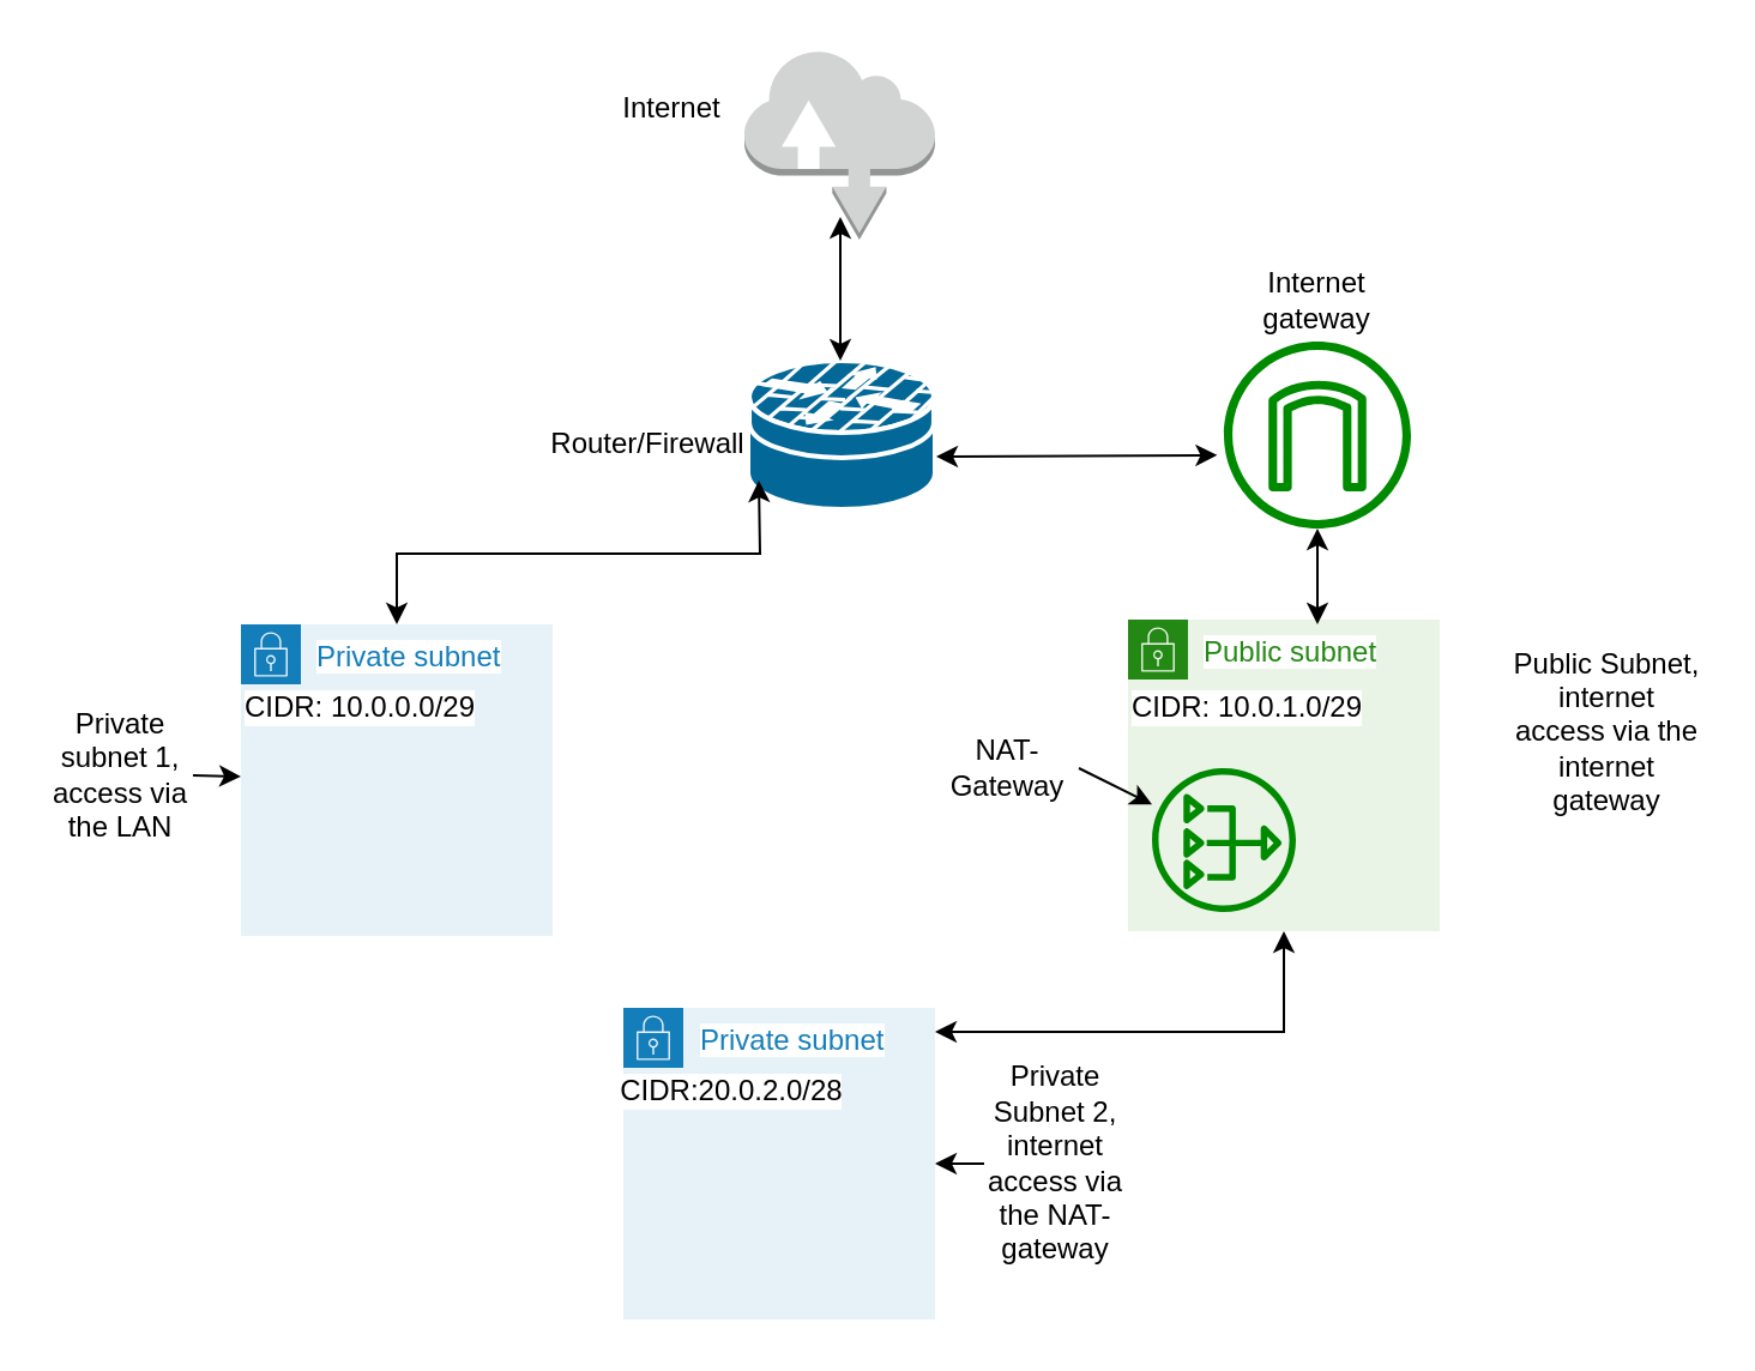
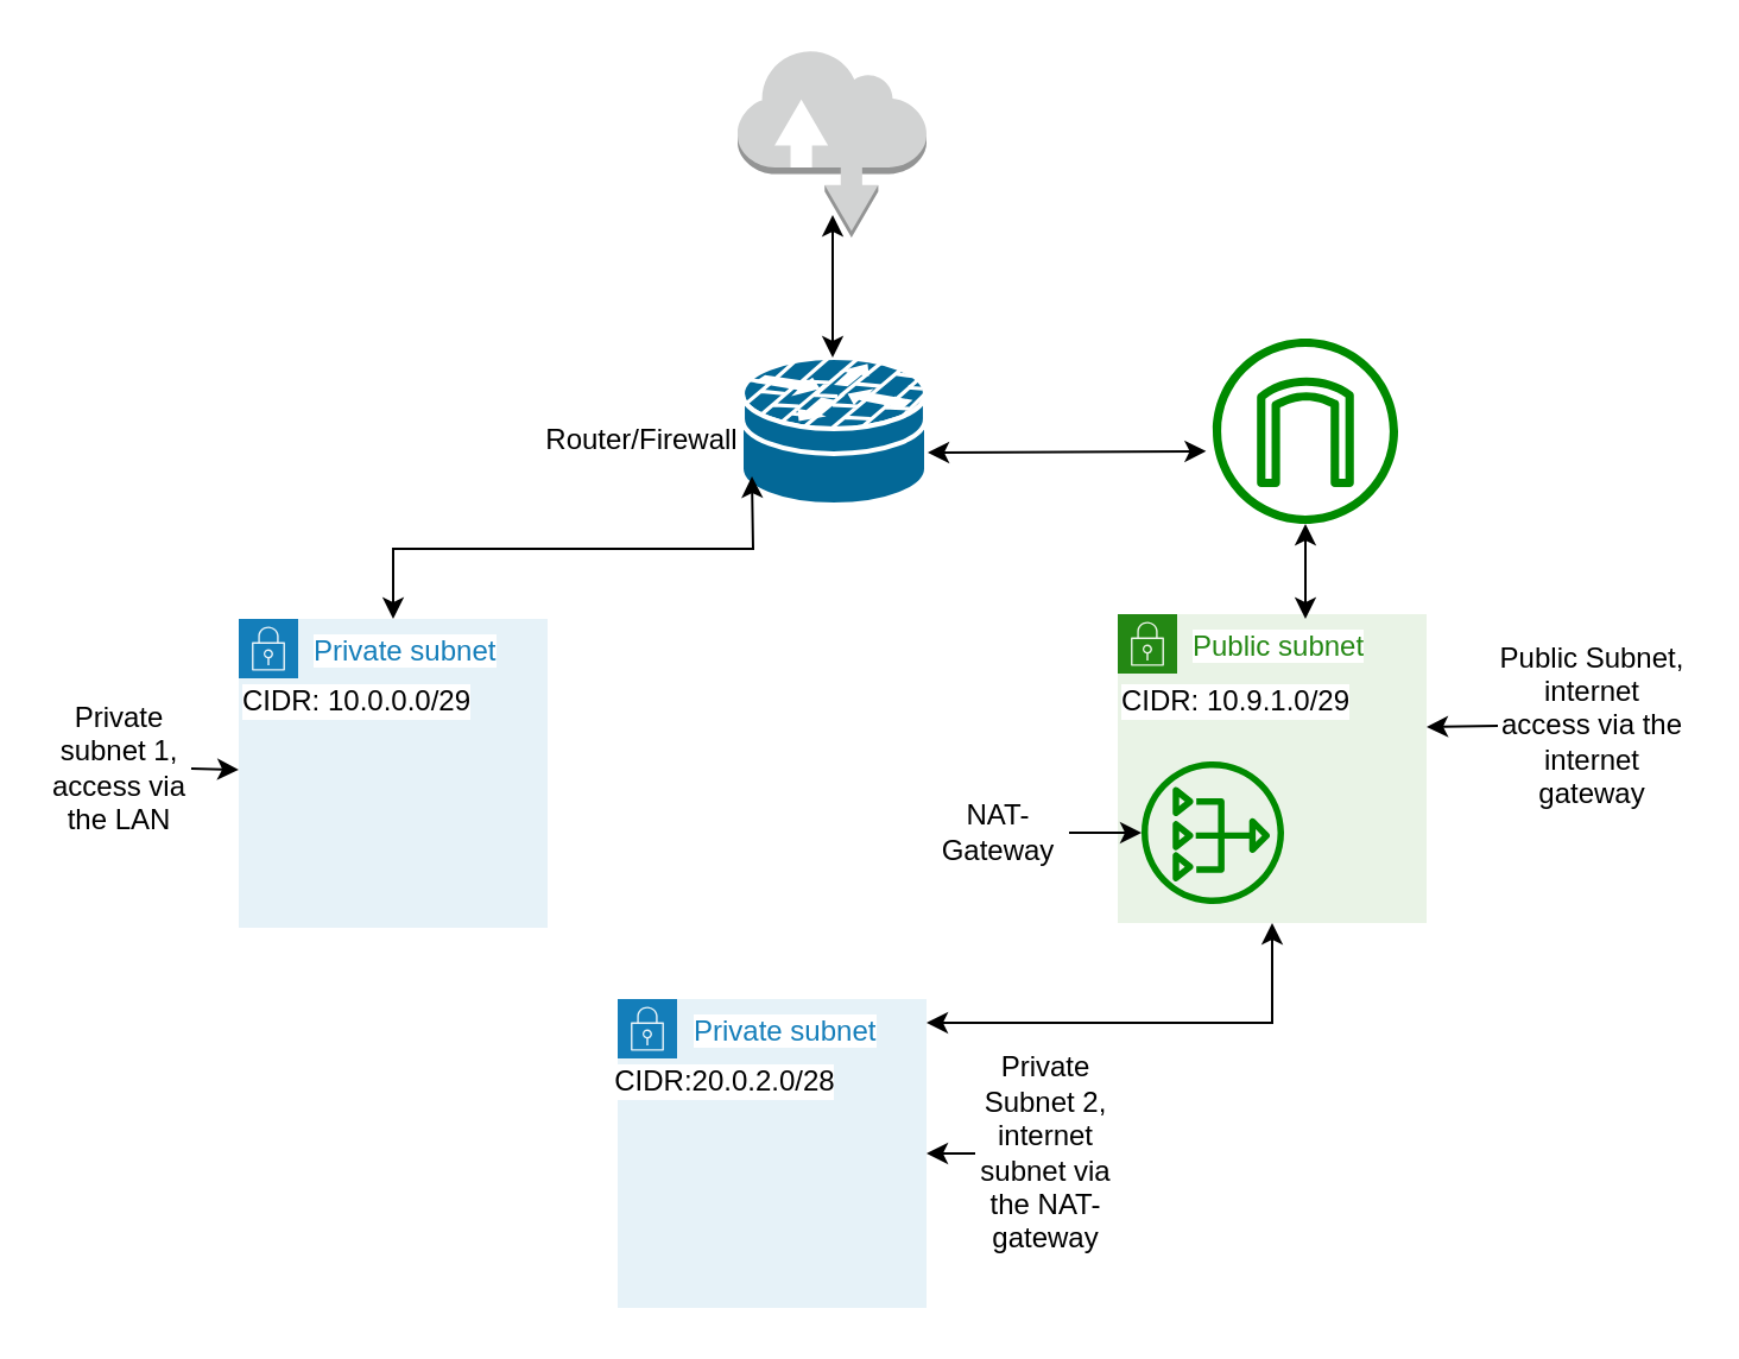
  <mxCell id="0" />
  <mxCell id="1" parent="0" />
  <mxCell id="2" value="" style="outlineConnect=0;dashed=0;verticalLabelPosition=bottom;verticalAlign=top;align=center;html=1;shape=mxgraph.aws3.internet;fillColor=#D2D3D3;gradientColor=none;labelBackgroundColor=default;fontColor=default;strokeColor=default;" vertex="1" parent="1"><mxGeometry x="310" width="79.5" height="79.5" as="geometry" y="20" /></mxCell>
  <mxCell id="3" value="" style="shape=mxgraph.cisco.security.router_firewall;html=1;pointerEvents=1;dashed=0;fillColor=#036897;strokeColor=#ffffff;strokeWidth=2;verticalLabelPosition=bottom;verticalAlign=top;align=center;outlineConnect=0;labelBackgroundColor=default;fontColor=default;" vertex="1" parent="1"><mxGeometry x="311.5" y="150" width="78" height="62" as="geometry" /></mxCell>
  <mxCell id="4" value="" style="endArrow=classic;startArrow=classic;html=1;rounded=0;fontColor=default;strokeColor=default;labelBackgroundColor=default;" edge="1" parent="1"><mxGeometry width="50" height="50" relative="1" as="geometry"><mxPoint x="350" y="150" as="sourcePoint" /><mxPoint x="350" y="90" as="targetPoint" /></mxGeometry></mxCell>
- <mxCell id="5" value="Internet" style="text;html=1;strokeColor=none;fillColor=none;align=center;verticalAlign=middle;whiteSpace=wrap;rounded=0;labelBackgroundColor=default;fontColor=default;" vertex="1" parent="1"><mxGeometry x="250" y="30" width="60" height="30" as="geometry" /></mxCell>
  <mxCell id="6" value="Router/Firewall" style="text;html=1;strokeColor=none;fillColor=none;align=center;verticalAlign=middle;whiteSpace=wrap;rounded=0;labelBackgroundColor=default;fontColor=default;" vertex="1" parent="1"><mxGeometry x="240" y="170" width="60" height="30" as="geometry" /></mxCell>
  <mxCell id="7" value="Private subnet" style="points=[[0,0],[0.25,0],[0.5,0],[0.75,0],[1,0],[1,0.25],[1,0.5],[1,0.75],[1,1],[0.75,1],[0.5,1],[0.25,1],[0,1],[0,0.75],[0,0.5],[0,0.25]];outlineConnect=0;gradientColor=none;html=1;whiteSpace=wrap;fontSize=12;fontStyle=0;shape=mxgraph.aws4.group;grIcon=mxgraph.aws4.group_security_group;grStroke=0;strokeColor=#147EBA;fillColor=#E6F2F8;verticalAlign=top;align=left;spacingLeft=30;fontColor=#147EBA;dashed=0;labelBackgroundColor=default;" vertex="1" parent="1"><mxGeometry x="100" y="260" width="130" height="130" as="geometry" /></mxCell>
  <mxCell id="8" value="Private subnet" style="points=[[0,0],[0.25,0],[0.5,0],[0.75,0],[1,0],[1,0.25],[1,0.5],[1,0.75],[1,1],[0.75,1],[0.5,1],[0.25,1],[0,1],[0,0.75],[0,0.5],[0,0.25]];outlineConnect=0;gradientColor=none;html=1;whiteSpace=wrap;fontSize=12;fontStyle=0;shape=mxgraph.aws4.group;grIcon=mxgraph.aws4.group_security_group;grStroke=0;strokeColor=#147EBA;fillColor=#E6F2F8;verticalAlign=top;align=left;spacingLeft=30;fontColor=#147EBA;dashed=0;labelBackgroundColor=default;" vertex="1" parent="1"><mxGeometry x="259.5" y="420" width="130" height="130" as="geometry" /></mxCell>
  <mxCell id="9" value="Public subnet" style="points=[[0,0],[0.25,0],[0.5,0],[0.75,0],[1,0],[1,0.25],[1,0.5],[1,0.75],[1,1],[0.75,1],[0.5,1],[0.25,1],[0,1],[0,0.75],[0,0.5],[0,0.25]];outlineConnect=0;gradientColor=none;html=1;whiteSpace=wrap;fontSize=12;fontStyle=0;shape=mxgraph.aws4.group;grIcon=mxgraph.aws4.group_security_group;grStroke=0;strokeColor=#248814;fillColor=#E9F3E6;verticalAlign=top;align=left;spacingLeft=30;fontColor=#248814;dashed=0;labelBackgroundColor=default;" vertex="1" parent="1"><mxGeometry x="470" y="258" width="130" height="130" as="geometry" /></mxCell>
  <mxCell id="10" value="" style="sketch=0;outlineConnect=0;fillColor=#008a00;strokeColor=#005700;dashed=0;verticalLabelPosition=bottom;verticalAlign=top;align=center;html=1;fontSize=12;fontStyle=0;aspect=fixed;pointerEvents=1;shape=mxgraph.aws4.internet_gateway;labelBackgroundColor=default;fontColor=#ffffff;gradientDirection=radial;" vertex="1" parent="1"><mxGeometry x="510" y="142" width="78" height="78" as="geometry" /></mxCell>
  <mxCell id="11" value="" style="sketch=0;outlineConnect=0;fillColor=#008a00;strokeColor=#005700;dashed=0;verticalLabelPosition=bottom;verticalAlign=top;align=center;html=1;fontSize=12;fontStyle=0;aspect=fixed;pointerEvents=1;shape=mxgraph.aws4.nat_gateway;labelBackgroundColor=default;fontColor=#ffffff;gradientDirection=radial;" vertex="1" parent="1"><mxGeometry x="480" y="320" width="60" height="60" as="geometry" /></mxCell>
  <mxCell id="12" value="" style="endArrow=classic;startArrow=classic;html=1;rounded=0;labelBackgroundColor=default;fontColor=default;strokeColor=default;exitX=0.5;exitY=0;exitDx=0;exitDy=0;edgeStyle=orthogonalEdgeStyle;" edge="1" parent="1" source="7"><mxGeometry width="50" height="50" relative="1" as="geometry"><mxPoint x="86" y="200" as="sourcePoint" /><mxPoint x="316" y="200" as="targetPoint" /></mxGeometry></mxCell>
  <mxCell id="13" value="" style="endArrow=classic;startArrow=classic;html=1;rounded=0;labelBackgroundColor=default;fontColor=default;strokeColor=default;edgeStyle=orthogonalEdgeStyle;exitX=0.5;exitY=1;exitDx=0;exitDy=0;" edge="1" parent="1" source="9" target="8"><mxGeometry width="50" height="50" relative="1" as="geometry"><mxPoint x="535" y="410" as="sourcePoint" /><mxPoint x="390" y="400" as="targetPoint" /><Array as="points"><mxPoint x="535" y="430" /></Array></mxGeometry></mxCell>
  <mxCell id="14" value="" style="endArrow=classic;startArrow=classic;html=1;rounded=0;labelBackgroundColor=default;fontColor=default;strokeColor=default;entryX=-0.036;entryY=0.608;entryDx=0;entryDy=0;entryPerimeter=0;" edge="1" parent="1" target="10"><mxGeometry width="50" height="50" relative="1" as="geometry"><mxPoint x="390" y="190" as="sourcePoint" /><mxPoint x="490" y="190" as="targetPoint" /></mxGeometry></mxCell>
  <mxCell id="15" value="" style="endArrow=classic;startArrow=classic;html=1;rounded=0;labelBackgroundColor=default;fontColor=default;strokeColor=default;" edge="1" parent="1" target="10"><mxGeometry width="50" height="50" relative="1" as="geometry"><mxPoint x="549" y="260" as="sourcePoint" /><mxPoint x="549" y="230" as="targetPoint" /></mxGeometry></mxCell>
  <mxCell id="16" style="edgeStyle=none;rounded=0;orthogonalLoop=1;jettySize=auto;html=1;exitX=0.5;exitY=0;exitDx=0;exitDy=0;labelBackgroundColor=default;fontColor=default;strokeColor=default;" edge="1" parent="1" source="18"><mxGeometry relative="1" as="geometry"><mxPoint x="50" y="320" as="targetPoint" /></mxGeometry></mxCell>
  <mxCell id="17" style="edgeStyle=none;rounded=0;orthogonalLoop=1;jettySize=auto;html=1;exitX=1;exitY=0.5;exitDx=0;exitDy=0;labelBackgroundColor=default;fontColor=default;strokeColor=default;" edge="1" parent="1" source="18" target="7"><mxGeometry relative="1" as="geometry" /></mxCell>
  <mxCell id="18" value="Private subnet 1, access via the LAN" style="text;html=1;strokeColor=none;fillColor=none;align=center;verticalAlign=middle;whiteSpace=wrap;rounded=0;labelBackgroundColor=default;fontColor=default;" vertex="1" parent="1"><mxGeometry x="20" y="308" width="60" height="30" as="geometry" /></mxCell>
+ <mxCell id="19" style="edgeStyle=none;rounded=0;orthogonalLoop=1;jettySize=auto;html=1;exitX=0;exitY=0.5;exitDx=0;exitDy=0;entryX=1;entryY=0.365;entryDx=0;entryDy=0;entryPerimeter=0;labelBackgroundColor=default;fontColor=default;strokeColor=default;" edge="1" parent="1" source="20" target="9"><mxGeometry relative="1" as="geometry" /></mxCell>
  <mxCell id="20" value="Public Subnet, internet access via the internet gateway" style="text;html=1;strokeColor=none;fillColor=none;align=center;verticalAlign=middle;whiteSpace=wrap;rounded=0;labelBackgroundColor=default;fontColor=default;" vertex="1" parent="1"><mxGeometry x="630" y="290" width="80" height="30" as="geometry" /></mxCell>
- <mxCell id="21" value="Internet gateway" style="text;html=1;strokeColor=none;fillColor=none;align=center;verticalAlign=middle;whiteSpace=wrap;rounded=0;labelBackgroundColor=default;fontColor=default;" vertex="1" parent="1"><mxGeometry x="519" y="110" width="60" height="30" as="geometry" /></mxCell>
  <mxCell id="22" style="edgeStyle=none;rounded=0;orthogonalLoop=1;jettySize=auto;html=1;exitX=1;exitY=0.5;exitDx=0;exitDy=0;labelBackgroundColor=default;fontColor=default;strokeColor=default;" edge="1" parent="1" source="23" target="11"><mxGeometry relative="1" as="geometry" /></mxCell>
- <mxCell id="23" value="NAT-Gateway" style="text;html=1;strokeColor=none;fillColor=none;align=center;verticalAlign=middle;whiteSpace=wrap;rounded=0;labelBackgroundColor=default;fontColor=default;" vertex="1" parent="1"><mxGeometry x="389.5" y="305" width="60" height="30" as="geometry" /></mxCell>
+ <mxCell id="23" value="NAT-Gateway" style="text;html=1;strokeColor=none;fillColor=none;align=center;verticalAlign=middle;whiteSpace=wrap;rounded=0;labelBackgroundColor=default;fontColor=default;" vertex="1" parent="1"><mxGeometry x="389.5" y="335" width="60" height="30" as="geometry" /></mxCell>
  <mxCell id="24" style="edgeStyle=none;rounded=0;orthogonalLoop=1;jettySize=auto;html=1;exitX=0;exitY=0.5;exitDx=0;exitDy=0;entryX=1;entryY=0.5;entryDx=0;entryDy=0;labelBackgroundColor=default;fontColor=default;strokeColor=default;" edge="1" parent="1" source="25" target="8"><mxGeometry relative="1" as="geometry" /></mxCell>
- <mxCell id="25" value="Private Subnet 2, internet access via the NAT-gateway" style="text;html=1;strokeColor=none;fillColor=none;align=center;verticalAlign=middle;whiteSpace=wrap;rounded=0;labelBackgroundColor=default;fontColor=default;" vertex="1" parent="1"><mxGeometry x="410" y="470" width="60" height="30" as="geometry" /></mxCell>
+ <mxCell id="25" value="Private Subnet 2, internet subnet via the NAT-gateway" style="text;html=1;strokeColor=none;fillColor=none;align=center;verticalAlign=middle;whiteSpace=wrap;rounded=0;labelBackgroundColor=default;fontColor=default;" vertex="1" parent="1"><mxGeometry x="410" y="470" width="60" height="30" as="geometry" /></mxCell>
  <mxCell id="26" style="edgeStyle=none;rounded=0;orthogonalLoop=1;jettySize=auto;html=1;exitX=0.5;exitY=0;exitDx=0;exitDy=0;labelBackgroundColor=default;fontColor=default;strokeColor=default;" edge="1" parent="1" source="25" target="25"><mxGeometry relative="1" as="geometry" /></mxCell>
  <mxCell id="27" value="CIDR: 10.0.0.0/29" style="text;html=1;strokeColor=none;fillColor=none;align=center;verticalAlign=middle;whiteSpace=wrap;rounded=0;labelBackgroundColor=default;fontColor=default;" vertex="1" parent="1"><mxGeometry x="100" y="280" width="100" height="30" as="geometry" /></mxCell>
  <mxCell id="28" value="CIDR:20.0.2.0/28" style="text;html=1;strokeColor=none;fillColor=none;align=center;verticalAlign=middle;whiteSpace=wrap;rounded=0;labelBackgroundColor=default;fontColor=default;" vertex="1" parent="1"><mxGeometry x="275" y="440" width="60" height="30" as="geometry" /></mxCell>
- <mxCell id="29" value="CIDR: 10.0.1.0/29" style="text;html=1;strokeColor=none;fillColor=none;align=center;verticalAlign=middle;whiteSpace=wrap;rounded=0;labelBackgroundColor=default;fontColor=default;" vertex="1" parent="1"><mxGeometry x="470" y="280" width="100" height="30" as="geometry" /></mxCell>
+ <mxCell id="29" value="CIDR: 10.9.1.0/29" style="text;html=1;strokeColor=none;fillColor=none;align=center;verticalAlign=middle;whiteSpace=wrap;rounded=0;labelBackgroundColor=default;fontColor=default;" vertex="1" parent="1"><mxGeometry x="470" y="280" width="100" height="30" as="geometry" /></mxCell>
